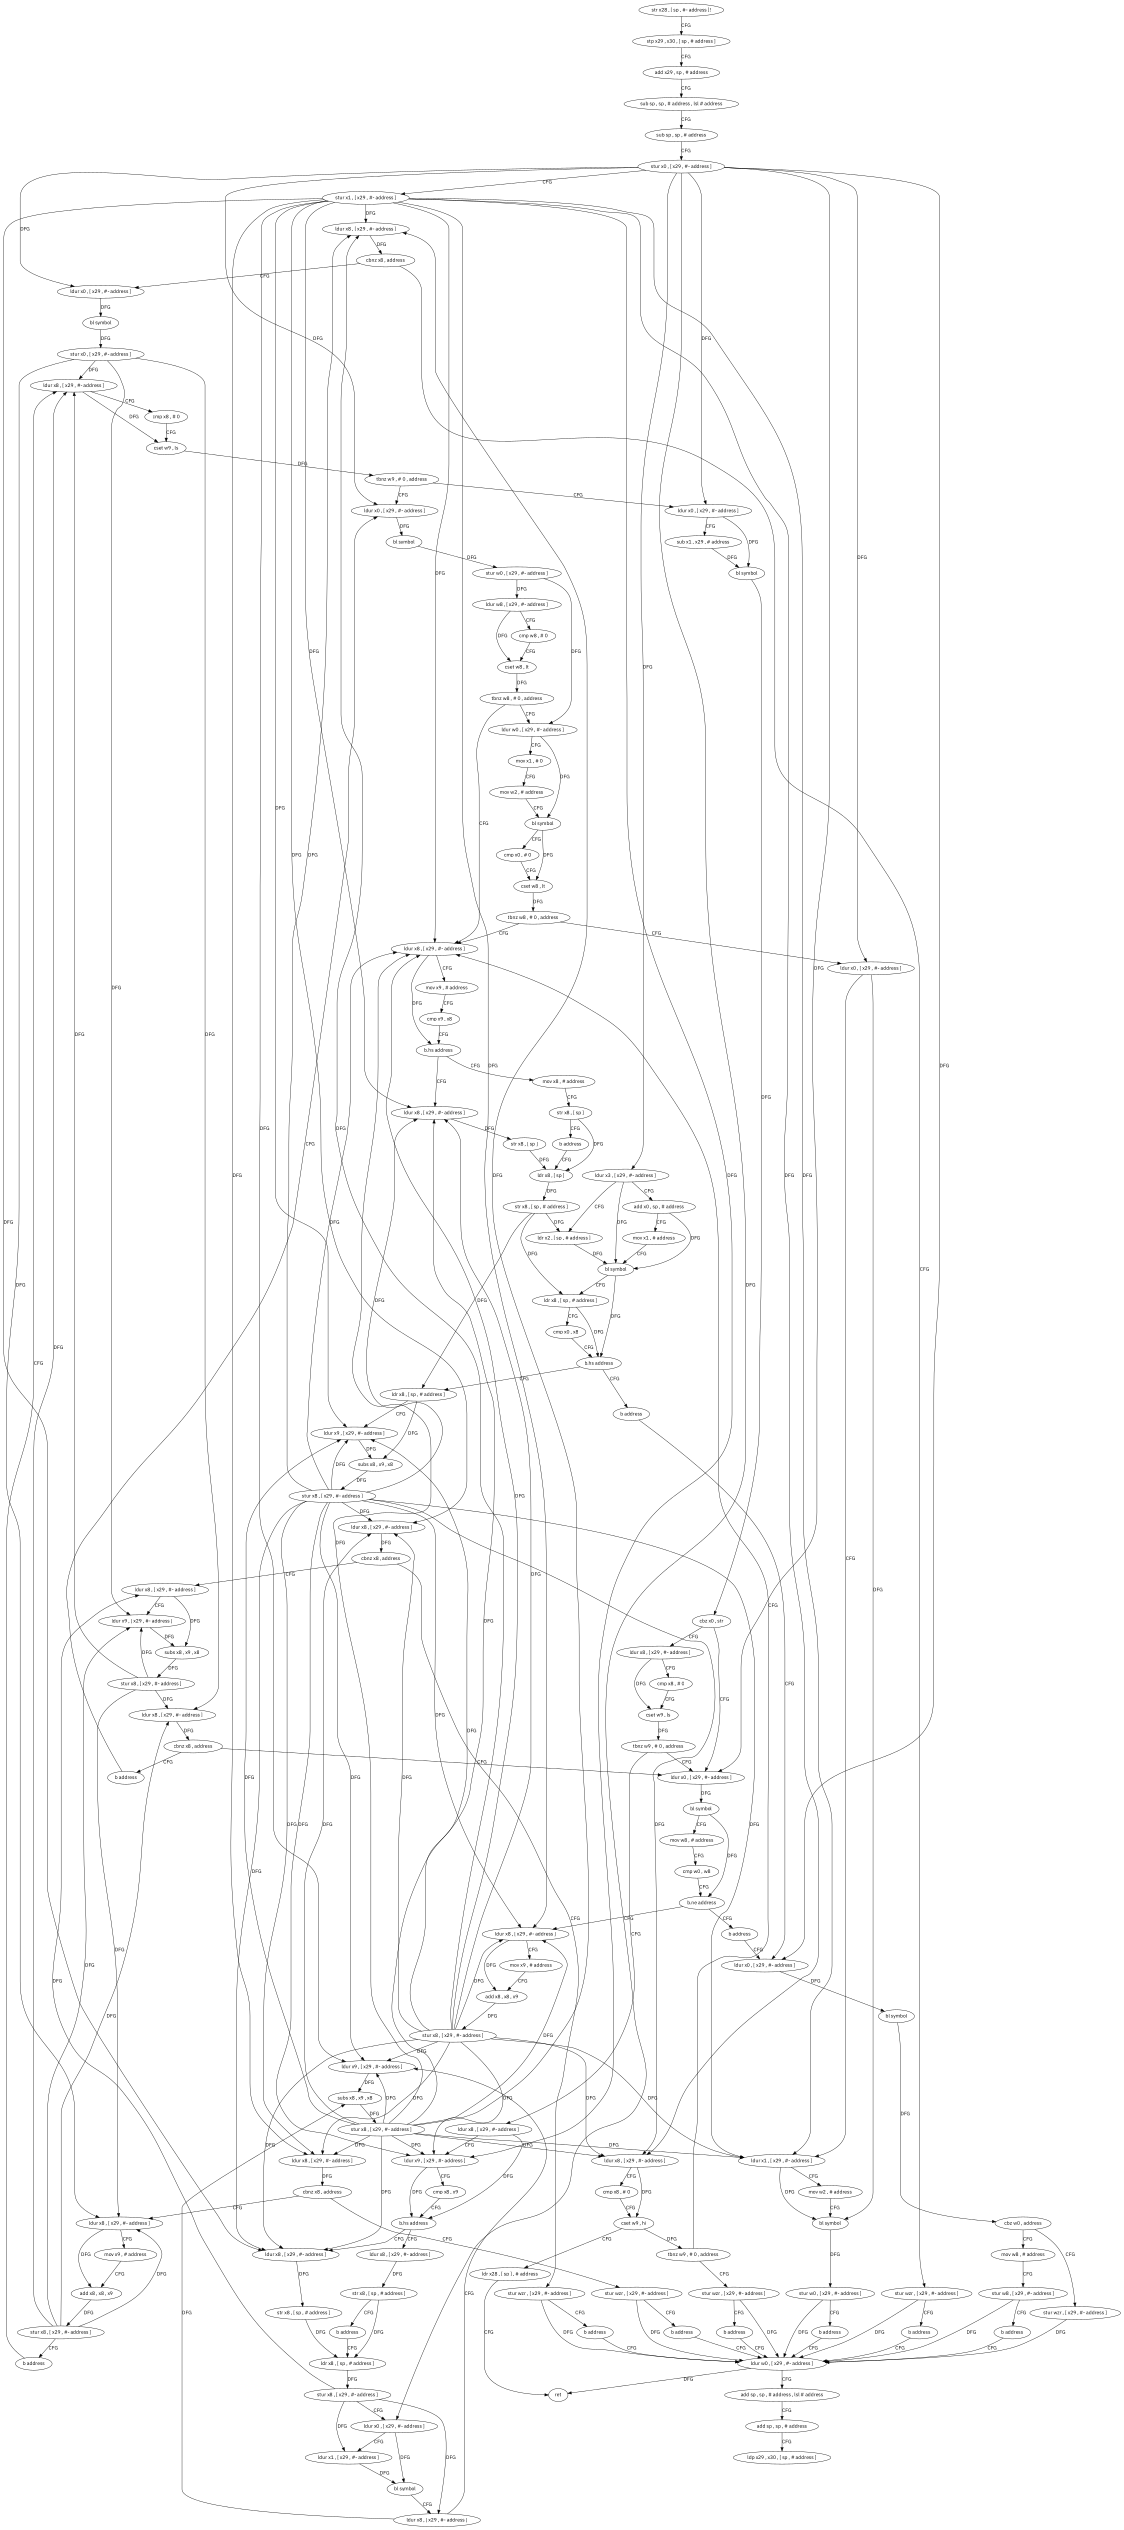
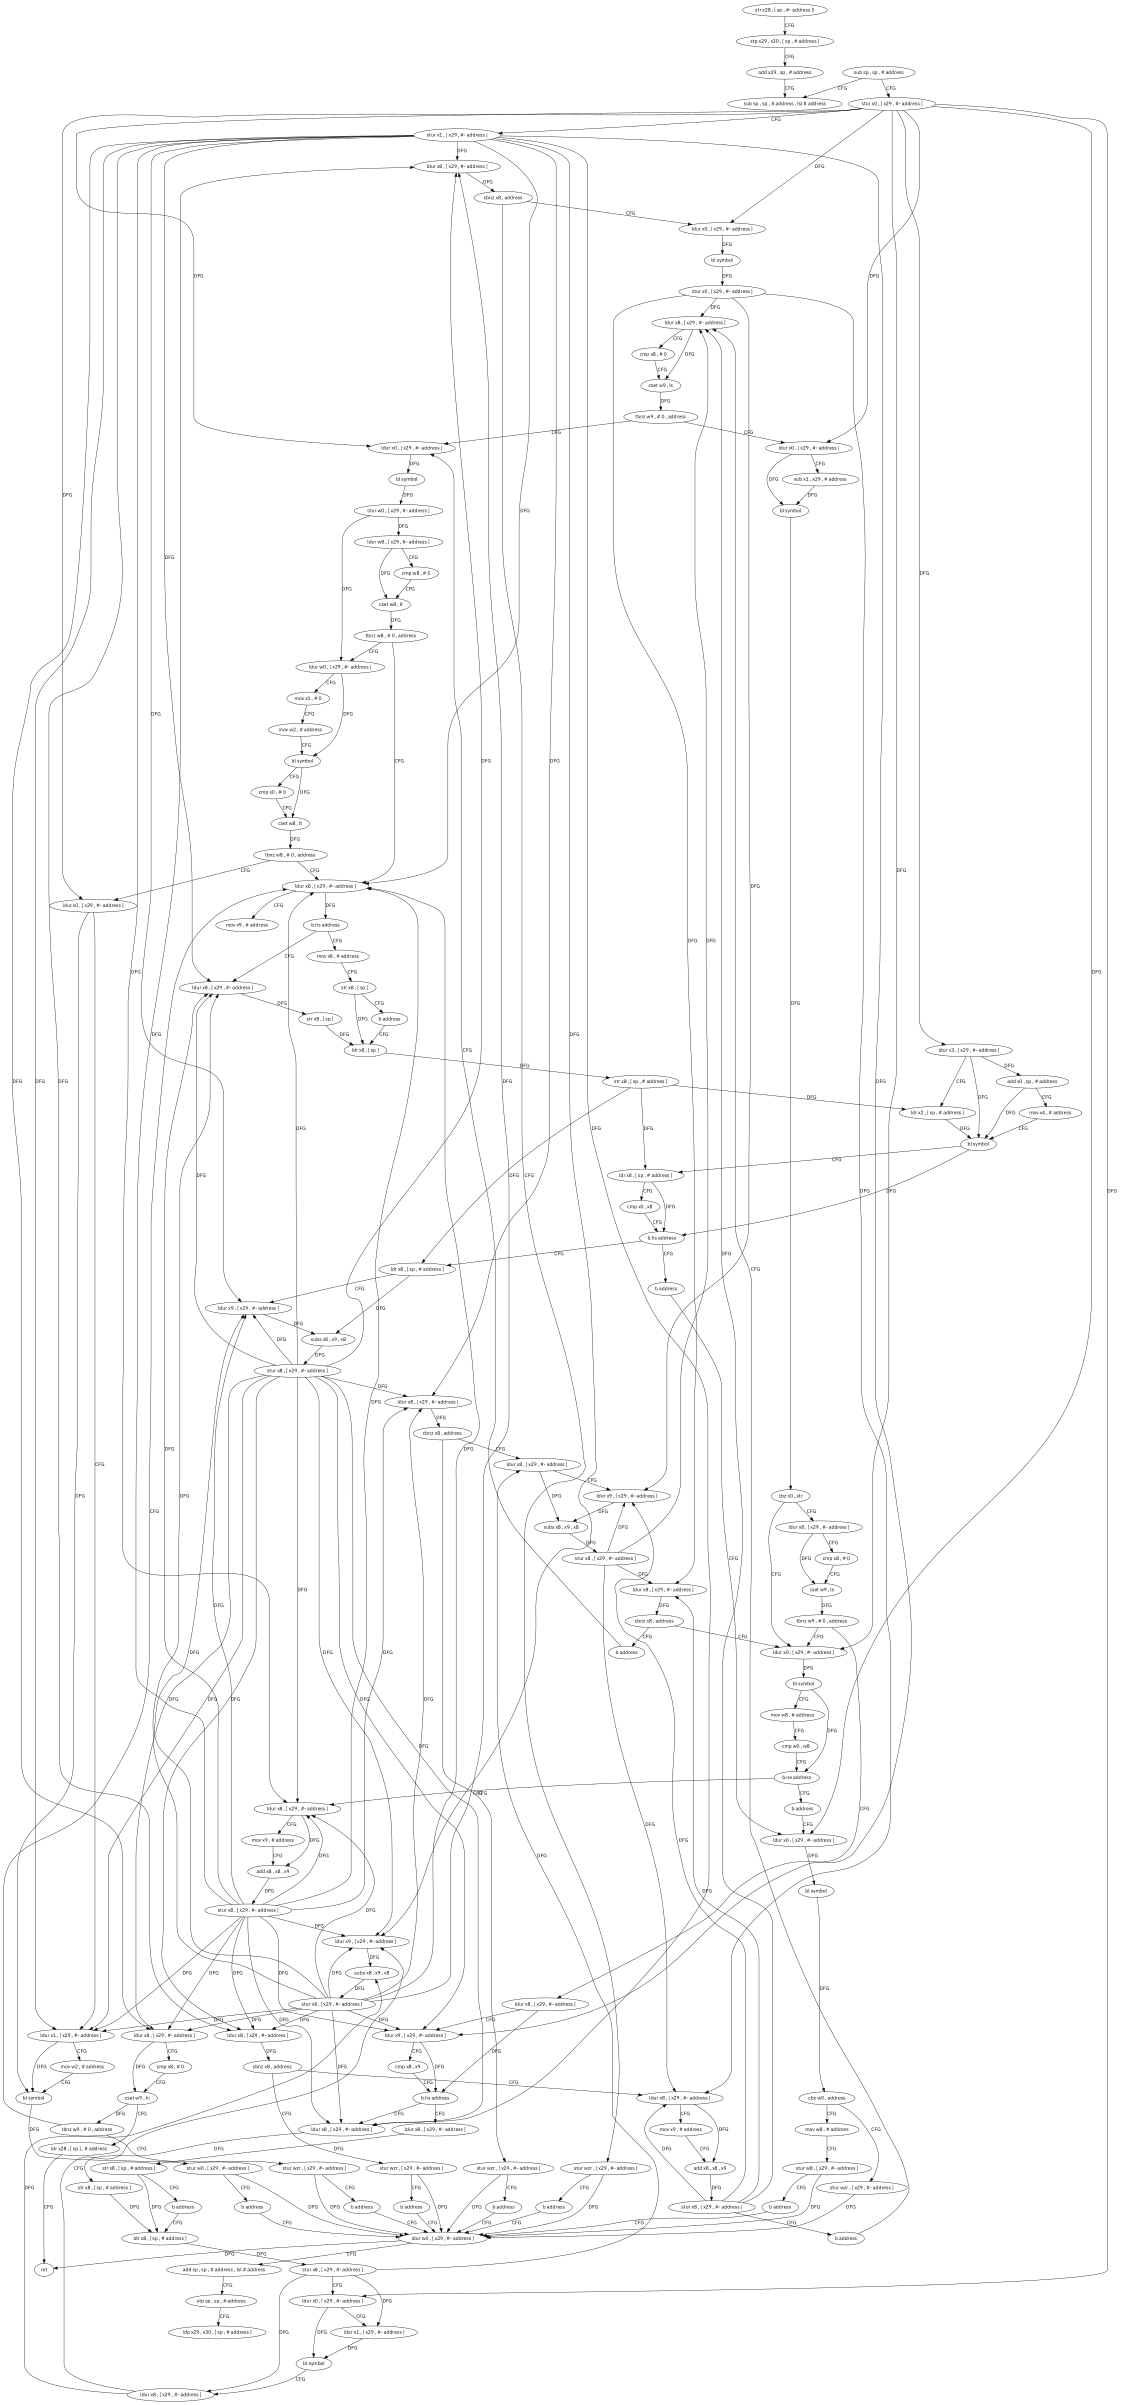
  digraph {
    fontname="IBM Plex Sans"
    node [fontname="IBM Plex Sans"]
    edge [fontname="IBM Plex Sans"]
    n1 [label="str x28 , [ sp , #- address ]!"]
    n2 [label="stp x29 , x30 , [ sp , # address ]"]
    n3 [label="add x29 , sp , # address"]
    n4 [label="sub sp , sp , # address , lsl # address"]
    n5 [label="sub sp , sp , # address"]
    n6 [label="stur x0 , [ x29 , #- address ]"]
    n7 [label="stur x1 , [ x29 , #- address ]"]
    n8 [label="ldur x0 , [ x29 , #- address ]"]
    n9 [label="ldur x0 , [ x29 , #- address ]"]
    n10 [label="ldur x0 , [ x29 , #- address ]"]
    n11 [label="ldur x0 , [ x29 , #- address ]"]
    n12 [label="ldur x0 , [ x29 , #- address ]"]
    n13 [label="ldur x0 , [ x29 , #- address ]"]
    n14 [label="ldur x3 , [ x29 , #- address ]"]
    n15 [label="ldur x0 , [ x29 , #- address ]"]
    n16 [label="ldur x8 , [ x29 , #- address ]"]
    n17 [label="ldur x8 , [ x29 , #- address ]"]
    n18 [label="ldur x8 , [ x29 , #- address ]"]
    n19 [label="ldur x8 , [ x29 , #- address ]"]
    n20 [label="ldur x1 , [ x29 , #- address ]"]
    n21 [label="ldur x8 , [ x29 , #- address ]"]
    n22 [label="ldur x9 , [ x29 , #- address ]"]
    n23 [label="ldur x8 , [ x29 , #- address ]"]
    n24 [label="ldur x9 , [ x29 , #- address ]"]
    n25 [label="ldur x8 , [ x29 , #- address ]"]
    n26 [label="ldur x9 , [ x29 , #- address ]"]
    n27 [label="ldur x8 , [ x29 , #- address ]"]
    n28 [label="bl symbol"]
    n29 [label="bl symbol"]
    n30 [label="sub x1 , x29 , # address"]
    n31 [label="bl symbol"]
    n32 [label="bl symbol"]
    n33 [label="bl symbol"]
    n34 [label="bl symbol"]
    n35 [label="ldr x2 , [ sp , # address ]"]
    n36 [label="bl symbol"]
    n37 [label="add x0 , sp , # address"]
    n38 [label="ldur x1 , [ x29 , #- address ]"]
    n39 [label="bl symbol"]
    n40 [label="cbnz x8 , address"]
    n41 [label="mov x9 , # address"]
    n42 [label="b.hs address"]
    n43 [label="str x8 , [ sp ]"]
    n44 [label="mov x9 , # address"]
    n45 [label="add x8 , x8 , x9"]
    n46 [label="mov w2 , # address"]
    n47 [label="cbnz x8 , address"]
    n48 [label="b.hs address"]
    n49 [label="cmp x8 , x9"]
    n50 [label="str x8 , [ sp , # address ]"]
    n51 [label="subs x8 , x9 , x8"]
    n52 [label="cmp x8 , # 0"]
    n53 [label="cset w9 , hi"]
    n54 [label="subs x8 , x9 , x8"]
    n55 [label="cbnz x8 , address"]
    n56 [label="stur wzr , [ x29 , #- address ]"]
    n57 [label="b address"]
    n58 [label="ldur w0 , [ x29 , #- address ]"]
    n59 [label="stur x0 , [ x29 , #- address ]"]
    n60 [label="add sp , sp , # address , lsl # address"]
    n61 [label=ret]
    n62 [label="ldur x8 , [ x29 , #- address ]"]
    n63 [label="ldur x8 , [ x29 , #- address ]"]
    n64 [label="ldur x9 , [ x29 , #- address ]"]
    n65 [label="ldur x8 , [ x29 , #- address ]"]
    n66 [label="cmp x8 , # 0"]
    n67 [label="cset w9 , ls"]
    n68 [label="mov x9 , # address"]
    n69 [label="add x8 , x8 , x9"]
    n70 [label="subs x8 , x9 , x8"]
    n71 [label="cbnz x8 , address"]
    n72 [label="tbnz w9 , # 0 , address"]
-   n73 [label="add sp , sp , # address"]
+   n73 [label="stp sp , sp , # address"]
    n74 [label="stur w0 , [ x29 , #- address ]"]
    n75 [label="ldur w8 , [ x29 , #- address ]"]
    n76 [label="ldur w0 , [ x29 , #- address ]"]
    n77 [label="cmp w8 , # 0"]
    n78 [label="cset w8 , lt"]
    n79 [label="mov x1 , # 0"]
    n80 [label="bl symbol"]
    n81 [label="tbnz w8 , # 0 , address"]
-   n82 [label="cmp x9 , x8"]
    n83 [label="mov x8 , # address"]
    n84 [label="mov w2 , # address"]
    n85 [label="cmp x0 , # 0"]
    n86 [label="cset w8 , lt"]
    n87 [label="cbz x0 , str"]
    n88 [label="ldur x8 , [ x29 , #- address ]"]
    n89 [label="cmp x8 , # 0"]
    n90 [label="cset w9 , ls"]
    n91 [label="mov w8 , # address"]
    n92 [label="b.ne address"]
    n93 [label="tbnz w9 , # 0 , address"]
    n94 [label="ldp x29 , x30 , [ sp , # address ]"]
    n95 [label="ldr x28 , [ sp ] , # address"]
    n96 [label="str x8 , [ sp ]"]
    n97 [label="ldr x8 , [ sp ]"]
    n98 [label="b address"]
    n99 [label="tbnz w8 , # 0 , address"]
    n100 [label="stur w0 , [ x29 , #- address ]"]
    n101 [label="cmp w0 , w8"]
    n102 [label="b address"]
    n103 [label="stur x8 , [ x29 , #- address ]"]
    n104 [label="ldur x8 , [ x29 , #- address ]"]
    n105 [label="ldur x8 , [ x29 , #- address ]"]
    n106 [label="str x8 , [ sp , # address ]"]
    n107 [label="ldr x8 , [ sp , # address ]"]
    n108 [label="ldr x8 , [ sp , # address ]"]
    n109 [label="b address"]
    n110 [label="stur wzr , [ x29 , #- address ]"]
    n111 [label="b address"]
    n112 [label="stur x8 , [ x29 , #- address ]"]
    n113 [label="cbz w0 , address"]
    n114 [label="str x8 , [ sp , # address ]"]
    n115 [label="ldr x8 , [ sp , # address ]"]
    n116 [label="b address"]
    n117 [label="stur x8 , [ x29 , #- address ]"]
    n118 [label="tbnz w9 , # 0 , address"]
    n119 [label="stur wzr , [ x29 , #- address ]"]
    n120 [label="b address"]
    n121 [label="b address"]
    n122 [label="b.hs address"]
    n123 [label="cmp x0 , x8"]
-   n124 [label="mov x1 , # address"]
+   n124 [label="mov x4 , # address"]
    n125 [label="b address"]
    n126 [label="stur wzr , [ x29 , #- address ]"]
    n127 [label="mov w8 , # address"]
    n128 [label="stur w8 , [ x29 , #- address ]"]
    n129 [label="b address"]
    n130 [label="stur x8 , [ x29 , #- address ]"]
    n131 [label="ldur x8 , [ x29 , #- address ]"]
    n132 [label="ldur x8 , [ x29 , #- address ]"]
    n133 [label="stur x8 , [ x29 , #- address ]"]
    n134 [label="b address"]
    n135 [label="stur wzr , [ x29 , #- address ]"]
    n136 [label="b address"]
    n137 [label="stur x8 , [ x29 , #- address ]"]
    n1 -> n2 [label=CFG]
    n2 -> n3 [label=CFG]
    n3 -> n4 [label=CFG]
-   n4 -> n5 [label=CFG]
+   n5 -> n4 [label=CFG]
    n5 -> n6 [label=CFG]
    n6 -> n7 [label=CFG]
    n6 -> n8 [label=DFG]
    n6 -> n9 [label=DFG]
    n6 -> n10 [label=DFG]
    n6 -> n11 [label=DFG]
    n6 -> n12 [label=DFG]
    n6 -> n13 [label=DFG]
    n6 -> n14 [label=DFG]
    n6 -> n15 [label=DFG]
    n7 -> n16 [label=DFG]
    n7 -> n17 [label=DFG]
    n7 -> n18 [label=DFG]
    n7 -> n19 [label=DFG]
    n7 -> n20 [label=DFG]
    n7 -> n21 [label=DFG]
    n7 -> n22 [label=DFG]
    n7 -> n23 [label=DFG]
    n7 -> n24 [label=DFG]
    n7 -> n25 [label=DFG]
    n7 -> n26 [label=DFG]
    n7 -> n27 [label=DFG]
    n8 -> n28 [label=DFG]
    n9 -> n29 [label=DFG]
    n10 -> n30 [label=CFG]
    n10 -> n31 [label=DFG]
    n11 -> n32 [label=DFG]
    n12 -> n20 [label=CFG]
    n12 -> n33 [label=DFG]
    n13 -> n34 [label=DFG]
    n14 -> n35 [label=CFG]
    n14 -> n36 [label=DFG]
-   n14 -> n37 [label=CFG]
+   n14 -> n37 [label=DFG]
    n15 -> n38 [label=CFG]
    n15 -> n39 [label=DFG]
    n16 -> n40 [label=DFG]
    n17 -> n41 [label=CFG]
    n17 -> n42 [label=DFG]
    n18 -> n43 [label=DFG]
    n19 -> n44 [label=CFG]
    n19 -> n45 [label=DFG]
    n20 -> n33 [label=DFG]
    n20 -> n46 [label=CFG]
    n21 -> n47 [label=DFG]
    n22 -> n48 [label=DFG]
    n22 -> n49 [label=CFG]
    n23 -> n50 [label=DFG]
    n24 -> n51 [label=DFG]
    n25 -> n52 [label=CFG]
    n25 -> n53 [label=DFG]
    n26 -> n54 [label=DFG]
    n27 -> n55 [label=DFG]
    n28 -> n59 [label=DFG]
    n29 -> n74 [label=DFG]
    n30 -> n31 [label=DFG]
    n31 -> n87 [label=DFG]
    n32 -> n91 [label=CFG]
    n32 -> n92 [label=DFG]
    n33 -> n100 [label=DFG]
    n34 -> n113 [label=DFG]
    n35 -> n36 [label=DFG]
    n36 -> n108 [label=CFG]
    n36 -> n122 [label=DFG]
    n37 -> n36 [label=DFG]
    n37 -> n124 [label=CFG]
    n38 -> n39 [label=DFG]
    n39 -> n132 [label=CFG]
    n40 -> n8 [label=CFG]
    n40 -> n56 [label=CFG]
-   n41 -> n82 [label=CFG]
    n42 -> n18 [label=CFG]
    n42 -> n83 [label=CFG]
    n43 -> n97 [label=DFG]
    n44 -> n45 [label=CFG]
    n45 -> n103 [label=DFG]
    n46 -> n33 [label=CFG]
    n47 -> n63 [label=CFG]
    n47 -> n110 [label=CFG]
    n48 -> n23 [label=CFG]
    n48 -> n105 [label=CFG]
    n49 -> n48 [label=CFG]
    n50 -> n115 [label=DFG]
    n51 -> n117 [label=DFG]
    n52 -> n53 [label=CFG]
    n53 -> n95 [label=CFG]
    n53 -> n118 [label=DFG]
    n54 -> n137 [label=DFG]
    n55 -> n131 [label=CFG]
    n55 -> n135 [label=CFG]
    n56 -> n57 [label=CFG]
    n56 -> n58 [label=DFG]
    n57 -> n58 [label=CFG]
    n58 -> n60 [label=CFG]
    n58 -> n61 [label=DFG]
    n59 -> n62 [label=DFG]
    n59 -> n63 [label=DFG]
    n59 -> n64 [label=DFG]
    n59 -> n65 [label=DFG]
    n60 -> n73 [label=CFG]
    n62 -> n66 [label=CFG]
    n62 -> n67 [label=DFG]
    n63 -> n68 [label=CFG]
    n63 -> n69 [label=DFG]
    n64 -> n70 [label=DFG]
    n65 -> n71 [label=DFG]
    n66 -> n67 [label=CFG]
    n67 -> n72 [label=DFG]
    n68 -> n69 [label=CFG]
    n69 -> n112 [label=DFG]
    n70 -> n133 [label=DFG]
    n71 -> n11 [label=CFG]
    n71 -> n134 [label=CFG]
    n72 -> n9 [label=CFG]
    n72 -> n10 [label=CFG]
    n73 -> n94 [label=CFG]
    n74 -> n75 [label=DFG]
    n74 -> n76 [label=DFG]
    n75 -> n77 [label=CFG]
    n75 -> n78 [label=DFG]
    n76 -> n79 [label=CFG]
    n76 -> n80 [label=DFG]
    n77 -> n78 [label=CFG]
    n78 -> n81 [label=DFG]
    n79 -> n84 [label=CFG]
    n80 -> n85 [label=CFG]
    n80 -> n86 [label=DFG]
    n81 -> n17 [label=CFG]
    n81 -> n76 [label=CFG]
-   n82 -> n42 [label=CFG]
    n83 -> n96 [label=CFG]
    n84 -> n80 [label=CFG]
    n85 -> n86 [label=CFG]
    n86 -> n99 [label=DFG]
    n87 -> n11 [label=CFG]
    n87 -> n88 [label=CFG]
    n88 -> n89 [label=CFG]
    n88 -> n90 [label=DFG]
    n89 -> n90 [label=CFG]
    n90 -> n93 [label=DFG]
    n91 -> n101 [label=CFG]
    n92 -> n19 [label=CFG]
    n92 -> n102 [label=CFG]
    n93 -> n11 [label=CFG]
    n93 -> n104 [label=CFG]
    n95 -> n61 [label=CFG]
    n96 -> n97 [label=DFG]
    n96 -> n98 [label=CFG]
    n97 -> n106 [label=DFG]
    n98 -> n97 [label=CFG]
    n99 -> n12 [label=CFG]
    n99 -> n17 [label=CFG]
    n100 -> n58 [label=DFG]
    n100 -> n109 [label=CFG]
    n101 -> n92 [label=CFG]
    n102 -> n13 [label=CFG]
    n103 -> n16 [label=DFG]
    n103 -> n17 [label=DFG]
    n103 -> n18 [label=DFG]
    n103 -> n19 [label=DFG]
    n103 -> n20 [label=DFG]
    n103 -> n21 [label=DFG]
    n103 -> n22 [label=DFG]
    n103 -> n23 [label=DFG]
    n103 -> n24 [label=DFG]
    n103 -> n25 [label=DFG]
    n103 -> n26 [label=DFG]
    n103 -> n27 [label=DFG]
    n104 -> n22 [label=CFG]
    n104 -> n48 [label=DFG]
    n105 -> n114 [label=DFG]
    n106 -> n35 [label=DFG]
    n106 -> n107 [label=DFG]
    n106 -> n108 [label=DFG]
    n107 -> n24 [label=CFG]
    n107 -> n51 [label=DFG]
    n108 -> n122 [label=DFG]
    n108 -> n123 [label=CFG]
    n109 -> n58 [label=CFG]
    n110 -> n58 [label=DFG]
    n110 -> n111 [label=CFG]
    n111 -> n58 [label=CFG]
    n112 -> n62 [label=DFG]
    n112 -> n63 [label=DFG]
    n112 -> n64 [label=DFG]
    n112 -> n65 [label=DFG]
    n112 -> n125 [label=CFG]
    n113 -> n126 [label=CFG]
    n113 -> n127 [label=CFG]
    n114 -> n115 [label=DFG]
    n114 -> n116 [label=CFG]
    n115 -> n130 [label=DFG]
    n116 -> n115 [label=CFG]
    n117 -> n16 [label=DFG]
    n117 -> n17 [label=DFG]
    n117 -> n18 [label=DFG]
    n117 -> n19 [label=DFG]
    n117 -> n20 [label=DFG]
    n117 -> n21 [label=DFG]
    n117 -> n22 [label=DFG]
    n117 -> n23 [label=DFG]
    n117 -> n24 [label=DFG]
    n117 -> n25 [label=DFG]
    n117 -> n26 [label=DFG]
    n117 -> n27 [label=DFG]
    n118 -> n17 [label=CFG]
    n118 -> n119 [label=CFG]
    n119 -> n58 [label=DFG]
    n119 -> n120 [label=CFG]
    n120 -> n58 [label=CFG]
    n121 -> n13 [label=CFG]
    n122 -> n107 [label=CFG]
    n122 -> n121 [label=CFG]
    n123 -> n122 [label=CFG]
    n124 -> n36 [label=CFG]
    n125 -> n62 [label=CFG]
    n126 -> n58 [label=DFG]
    n127 -> n128 [label=CFG]
    n128 -> n58 [label=DFG]
    n128 -> n129 [label=CFG]
    n129 -> n58 [label=CFG]
    n130 -> n15 [label=CFG]
    n130 -> n38 [label=DFG]
    n130 -> n131 [label=DFG]
    n130 -> n132 [label=DFG]
    n131 -> n64 [label=CFG]
    n131 -> n70 [label=DFG]
    n132 -> n26 [label=CFG]
    n132 -> n54 [label=DFG]
    n133 -> n62 [label=DFG]
    n133 -> n63 [label=DFG]
    n133 -> n64 [label=DFG]
    n133 -> n65 [label=DFG]
    n134 -> n9 [label=CFG]
    n135 -> n58 [label=DFG]
    n135 -> n136 [label=CFG]
    n136 -> n58 [label=CFG]
    n137 -> n16 [label=DFG]
    n137 -> n17 [label=DFG]
    n137 -> n18 [label=DFG]
    n137 -> n19 [label=DFG]
    n137 -> n20 [label=DFG]
    n137 -> n21 [label=DFG]
    n137 -> n22 [label=DFG]
    n137 -> n23 [label=DFG]
    n137 -> n24 [label=DFG]
    n137 -> n25 [label=DFG]
    n137 -> n26 [label=DFG]
    n137 -> n27 [label=DFG]
  }
